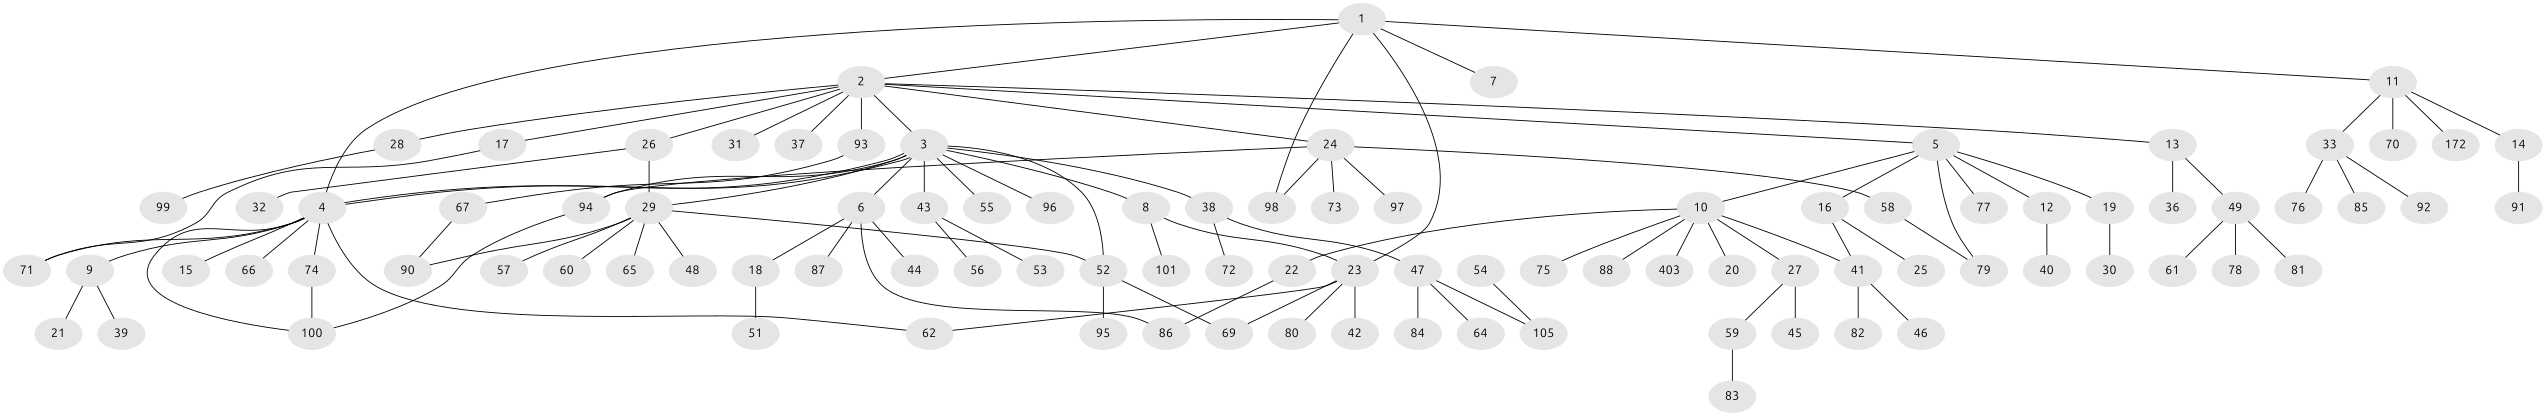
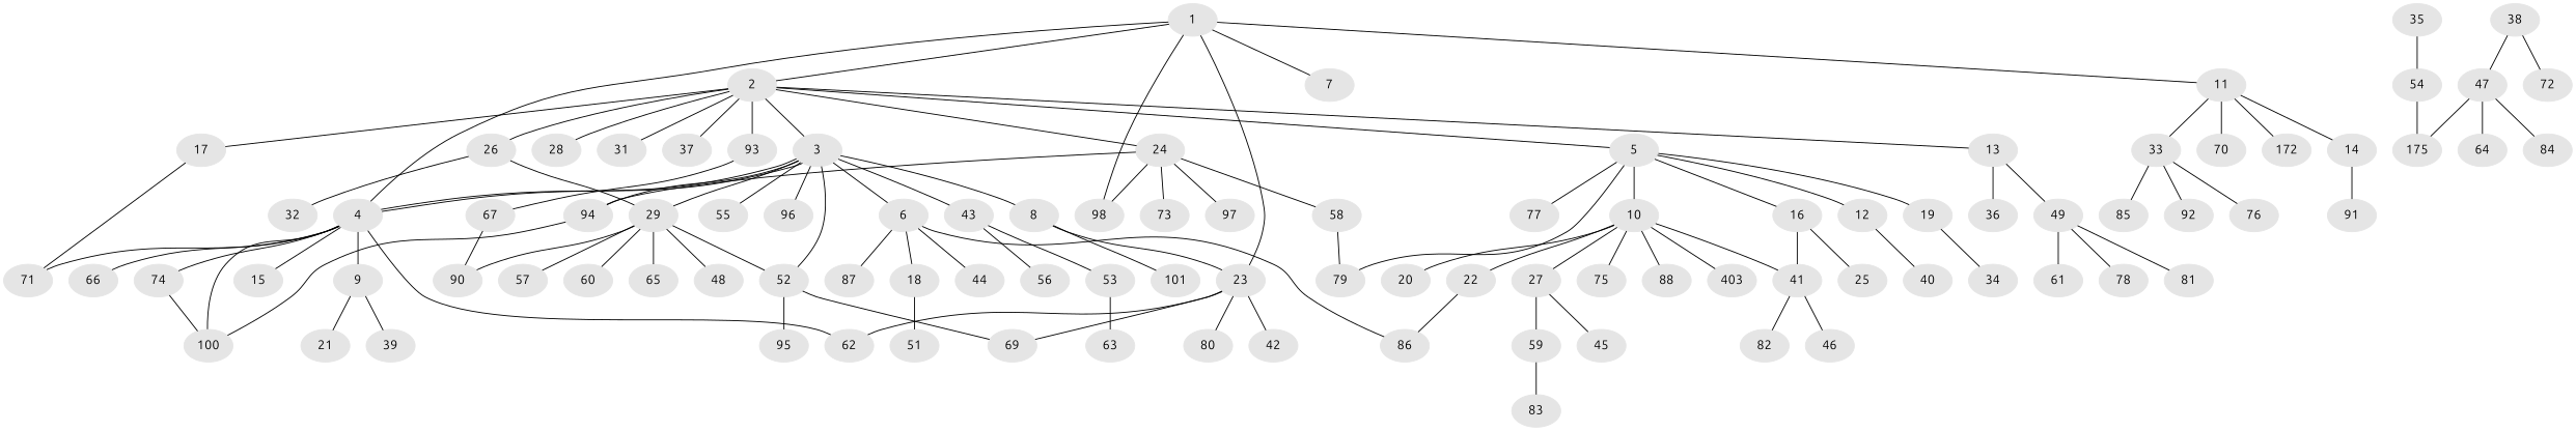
  graph {
    fontname=Ubuntu
    node [color=gray90 fontname=Ubuntu style=filled]
    edge [fontname=Ubuntu]
    1
    2
    7
    11
    23
    98
    4
    3
    5
    13
    17
    24
    26
    28
    31
    37
    93
    14
    33
    70
    n21 [label=172]
    62
    42
    69
    80
+   35
    54
    6
    8
    29
    38
    43
    52
    55
    94
    96
    10
    12
    16
    19
    77
    79
    36
    49
    71
    58
    73
    97
    32
-   99
    67
    90
    9
    15
    66
    74
    100
    44
    18
    86
    87
    101
    48
    57
    60
    65
    47
    72
    53
    56
    95
    21
    39
    20
    22
    27
    41
    75
    88
    n80 [label=403]
    40
    25
-   34 [label=30]
+   34
    51
    45
    59
    46
    82
    91
    76
    85
    92
    61
    78
    81
    83
-   105
+   105 [label=175]
    64
    84
+   63
    1 -- 2
    1 -- 7
    1 -- 11
    1 -- 23
    1 -- 98
    1 -- 4
    2 -- 3
    2 -- 5
    2 -- 13
    2 -- 17
    2 -- 24
    2 -- 26
    2 -- 28
    2 -- 31
    2 -- 37
    2 -- 93
    11 -- 14
    11 -- 33
    11 -- 70
    11 -- n21
    23 -- 62
    23 -- 42
    23 -- 69
    23 -- 80
    4 -- 62
    4 -- 71
    4 -- 9
    4 -- 15
    4 -- 66
    4 -- 74
    4 -- 100
    3 -- 4
    3 -- 4
    3 -- 6
    3 -- 8
    3 -- 29
-   3 -- 38
    3 -- 43
    3 -- 52
    3 -- 55
    3 -- 94
    3 -- 96
    5 -- 10
    5 -- 12
    5 -- 16
    5 -- 19
    5 -- 77
    5 -- 79
    13 -- 36
    13 -- 49
    17 -- 71
    24 -- 98
    24 -- 94
    24 -- 58
    24 -- 73
    24 -- 97
    26 -- 29
    26 -- 32
-   28 -- 99
    93 -- 67
    14 -- 91
    33 -- 76
    33 -- 85
    33 -- 92
+   35 -- 54
    54 -- 105
    6 -- 44
    6 -- 18
    6 -- 86
    6 -- 87
    8 -- 23
    8 -- 101
    29 -- 52
    29 -- 90
    29 -- 48
    29 -- 57
    29 -- 60
    29 -- 65
    38 -- 47
    38 -- 72
    43 -- 53
    43 -- 56
    52 -- 69
    52 -- 95
    94 -- 100
    10 -- 20
    10 -- 22
    10 -- 27
    10 -- 41
    10 -- 75
    10 -- 88
    10 -- n80
    12 -- 40
    16 -- 41
    16 -- 25
    19 -- 34
    49 -- 61
    49 -- 78
    49 -- 81
    58 -- 79
    67 -- 90
    9 -- 21
    9 -- 39
    74 -- 100
    18 -- 51
    47 -- 105
    47 -- 64
    47 -- 84
+   53 -- 63
    22 -- 86
    27 -- 45
    27 -- 59
    41 -- 46
    41 -- 82
    59 -- 83
  }
